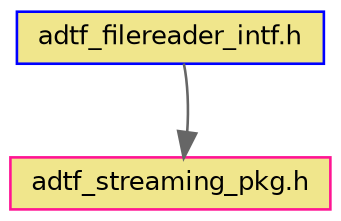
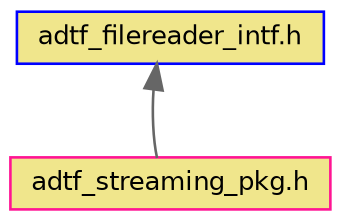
  digraph {
    fontname="DejaVu Sans"
    node [fillcolor=khaki fontname="DejaVu Sans" fontsize=10 shape=record style=filled]
    n1 [color=blue fontcolor=black height=0.2 label="adtf_filereader_intf.h" width=0.4]
    n2 [color=deeppink height=0.2 label="adtf_streaming_pkg.h" width=0.4]
-   n2 -> n1 [color=gray40 dir=back fontname="DejaVu Sans" fontsize=10 labelfontname=FreeSans labelfontsize=10 style=solid]
+   n1 -> n2 [color=gray40 dir=back fontname="DejaVu Sans" fontsize=10 labelfontname=FreeSans labelfontsize=10 style=solid]
  }
